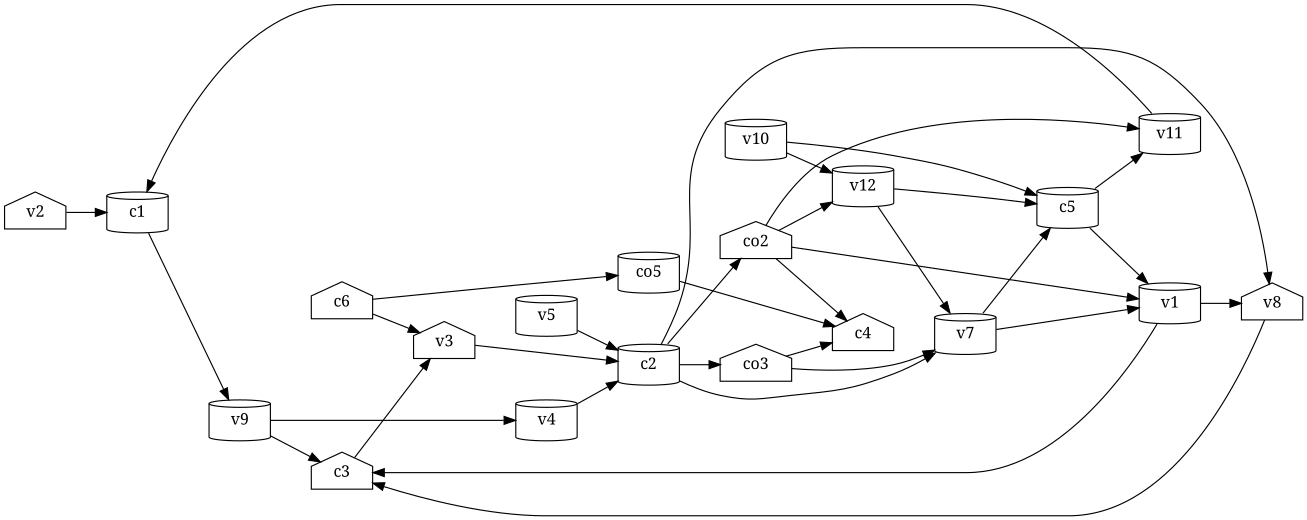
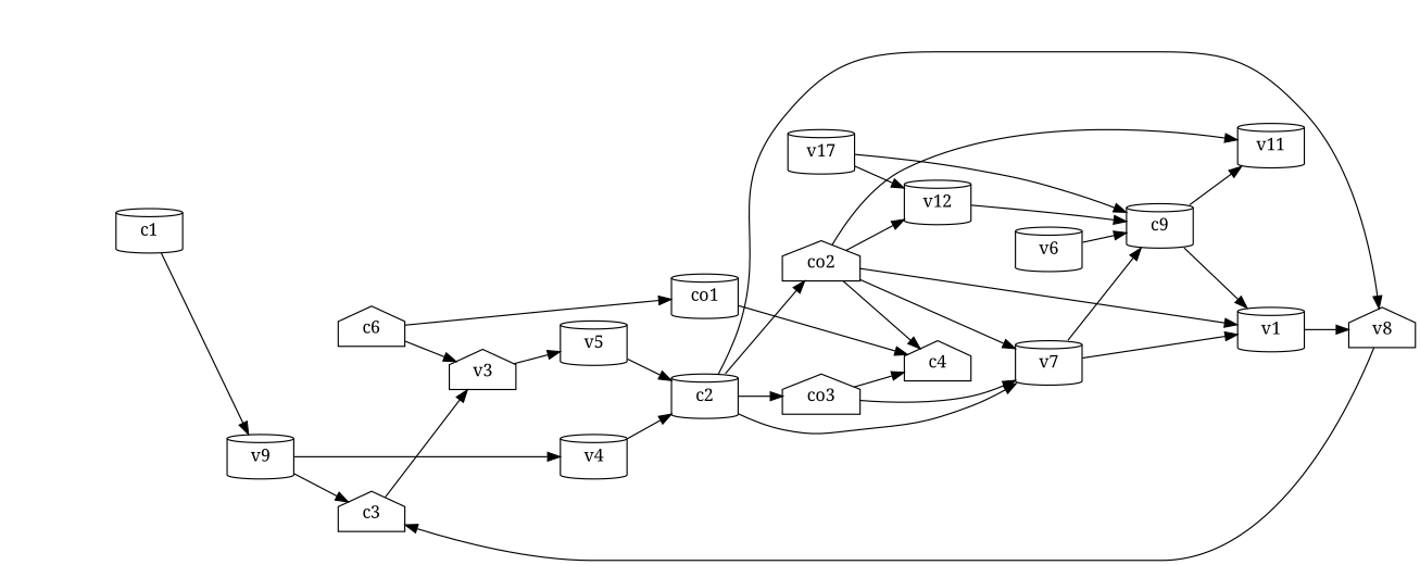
  strict digraph {
    fontname="Noto Serif"
    rankdir=LR
    node [fontname="Noto Serif" shape=cylinder]
    edge [fontname="Noto Serif" weight=1]
    c1
    v9
    c3 [shape=house]
    v4
    c2
    v7
    v8 [shape=house]
    co2 [shape=house]
    co3 [shape=house]
-   c5
+   c5 [label=c9]
    v1
    v11
    v12
    c4 [shape=house]
    v3 [shape=house]
    c6 [shape=house]
-   co1 [label=co5]
-   v2 [shape=house]
+   co1
    v5
-   v10
+   v6
+   v10 [label=v17]
    c1 -> v9
    v9 -> c3
    v9 -> v4
    c3 -> v3
    v4 -> c2
    c2 -> v7
    c2 -> v8
    c2 -> co2
    c2 -> co3
    v7 -> c5
    v7 -> v1
    v8 -> c3
    co2 -> v1
    co2 -> v11
    co2 -> v12
    co2 -> c4
    co3 -> v7
    co3 -> c4
    c5 -> v1
    c5 -> v11
-   v1 -> c3
    v1 -> v8
-   v11 -> c1
-   v12 -> v7
+   co2 -> v7
    v12 -> c5
-   v3 -> c2
+   v3 -> v5
    c6 -> v3
    c6 -> co1
    co1 -> c4
-   v2 -> c1
    v5 -> c2
+   v6 -> c5
    v10 -> c5
    v10 -> v12
  }
